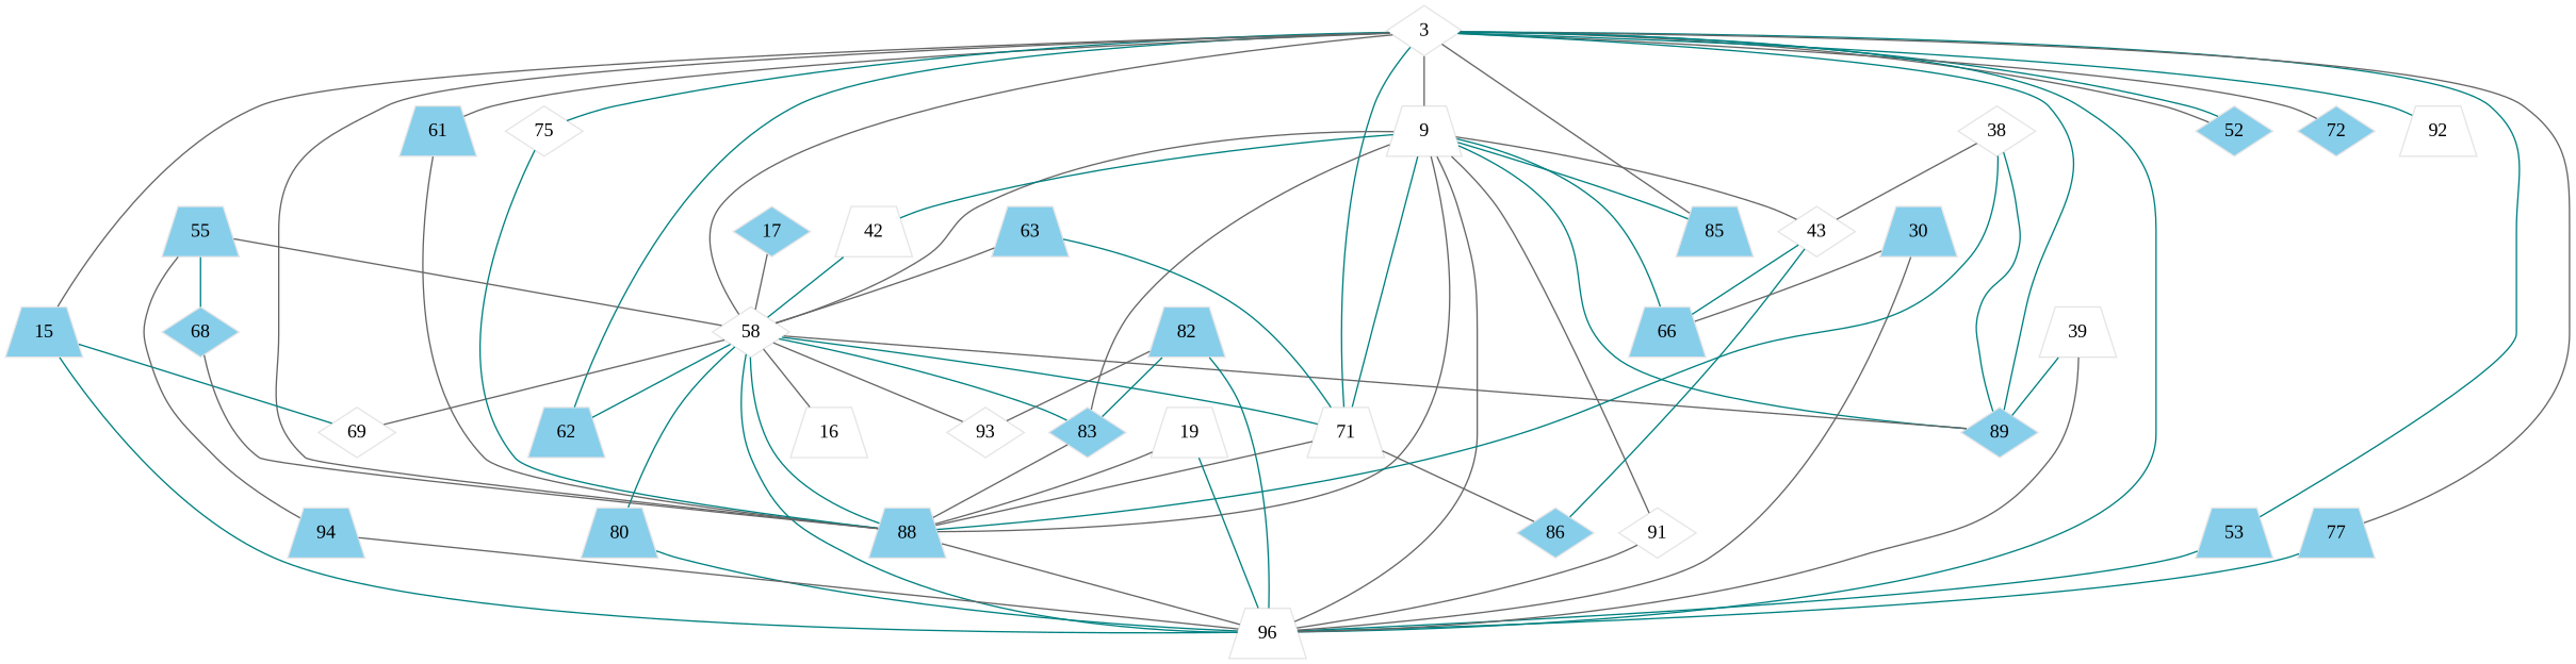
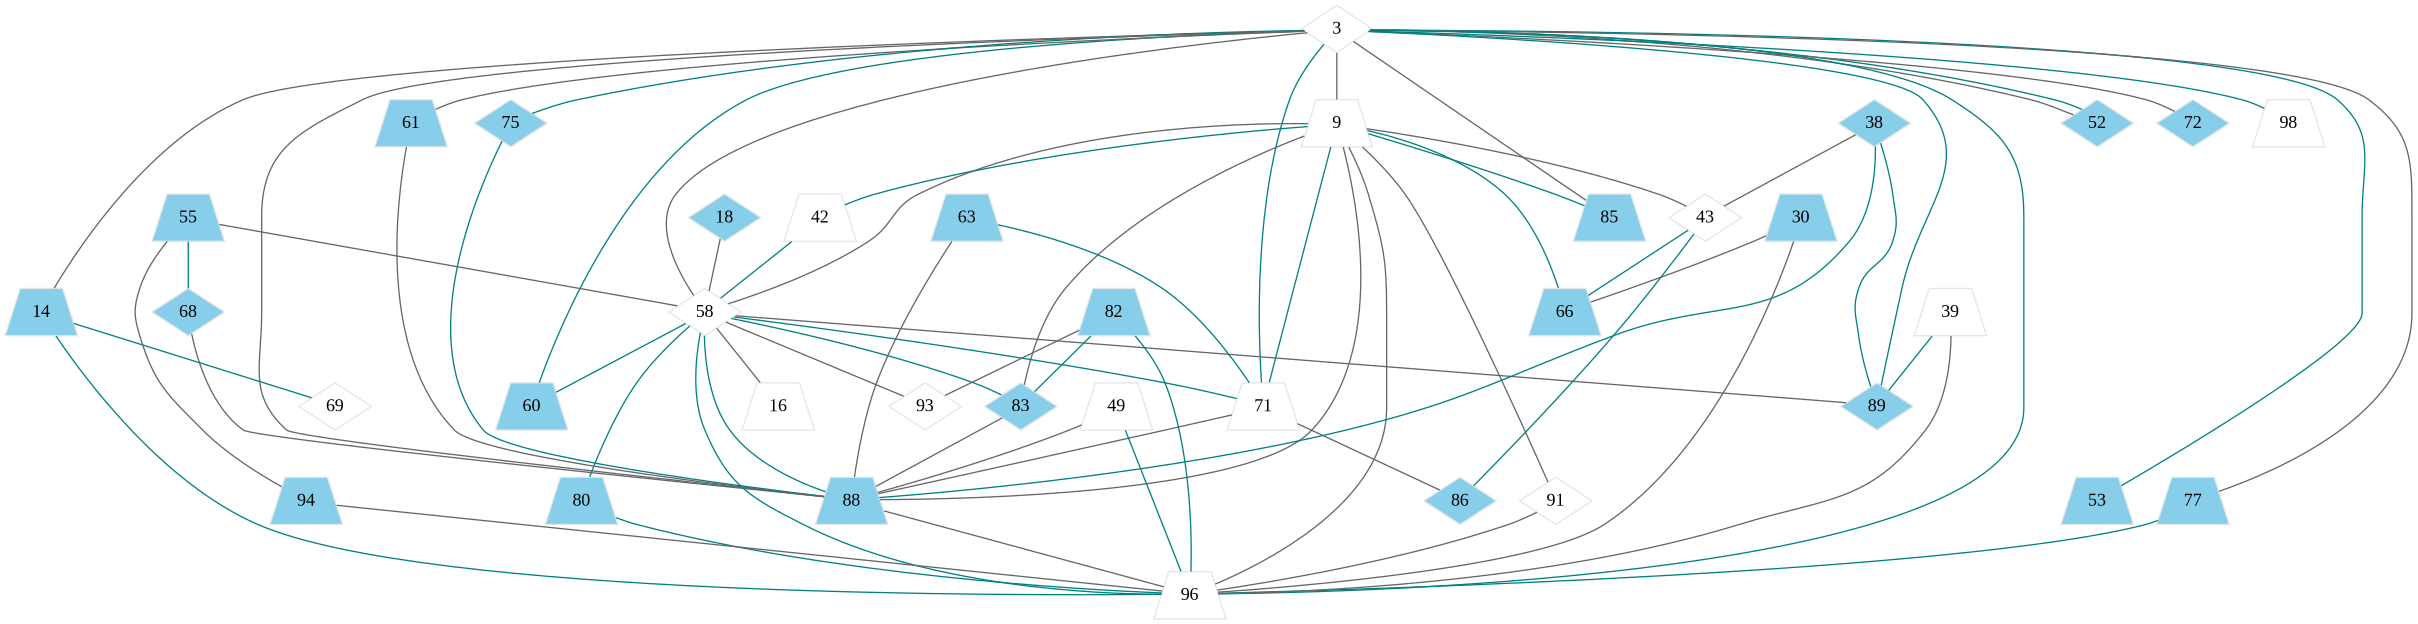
  graph {
    fontname="Liberation Serif"
    node [color=gray90 fillcolor=skyblue fontname="Liberation Serif" shape=trapezium style=filled]
    edge [color=gray40 fontname="Liberation Serif"]
    3 [fillcolor=white shape=diamond super="+2"]
    9 [fillcolor=white super="+1"]
-   15
+   15 [label=14]
    52 [shape=diamond]
    53
    58 [fillcolor=white shape=diamond super="+40+56+10"]
-   60 [label=62]
+   60
    61
    71 [fillcolor=white super="+28+41+51"]
    72 [shape=diamond]
-   75 [fillcolor=white shape=diamond]
+   75 [shape=diamond]
    85
    n13 [label=77 super="+22+59"]
    88 [super="+27+16+62+81+79"]
    89 [shape=diamond super="+35+73+65"]
-   92 [fillcolor=white]
+   92 [fillcolor=white label=98]
    96 [fillcolor=white super="+31+44+95"]
    42 [fillcolor=white]
    43 [fillcolor=white shape=diamond]
    66 [super="+29"]
    83 [shape=diamond super="+11+21"]
    91 [fillcolor=white shape=diamond]
    69 [fillcolor=white shape=diamond super="+34"]
    n24 [fillcolor=white label=16]
    80
    93 [fillcolor=white shape=diamond]
    86 [shape=diamond]
-   18 [shape=diamond label=17]
+   18 [shape=diamond]
    30
-   38 [fillcolor=white shape=diamond]
+   38 [shape=diamond]
    39 [fillcolor=white super="+32"]
-   49 [fillcolor=white label=19]
+   49 [fillcolor=white]
    55 [super="+54+14"]
    68 [shape=diamond]
    94
    63
    82 [super="+77"]
    3 -- 9 [weight=4]
    3 -- 15
    3 -- 52
    3 -- 52 [color=teal]
    3 -- 53 [color=teal]
    3 -- 58 [weight=4]
    3 -- 60 [color=teal]
    3 -- 61
    3 -- 71 [color=teal weight=4]
    3 -- 72 [weight=2]
    3 -- 75 [color=teal]
    3 -- 85
    3 -- n13 [weight=2]
    3 -- 88 [weight=7]
    3 -- 89 [color=teal weight=4]
    3 -- 92 [color=teal weight=2]
    3 -- 96 [color=teal weight=7]
    9 -- 58 [weight=5]
    9 -- 71 [color=teal weight=3]
    9 -- 85 [color=teal]
    9 -- 88 [weight=8]
-   9 -- 89 [color=teal weight=2]
    9 -- 96 [weight=6]
    9 -- 42 [color=teal]
    9 -- 43 [weight=2]
    9 -- 66 [color=teal weight=2]
    9 -- 83 [weight=3]
    9 -- 91
    15 -- 96 [color=teal]
    15 -- 69 [color=teal]
-   53 -- 96 [color=teal]
    58 -- 60 [color=teal]
    58 -- 71 [color=teal]
    58 -- 88 [color=teal weight=9]
    58 -- 89
    58 -- 96 [color=teal weight=9]
    58 -- 83 [color=teal]
-   58 -- 69 [weight=2]
    58 -- n24
    58 -- 80 [color=teal]
    58 -- 93
    61 -- 88
    71 -- 88
    71 -- 86
    75 -- 88 [color=teal]
    n13 -- 96 [color=teal weight=3]
    88 -- 96 [weight=7]
    42 -- 58 [color=teal]
    43 -- 66 [color=teal]
    43 -- 86 [color=teal]
    83 -- 88
    91 -- 96
    80 -- 96 [color=teal]
    18 -- 58 [weight=2]
    30 -- 96
    30 -- 66
    38 -- 88 [color=teal]
    38 -- 89 [color=teal]
    38 -- 43
    39 -- 89 [color=teal]
    39 -- 96 [weight=2]
    49 -- 88
    49 -- 96 [color=teal]
    55 -- 58 [weight=4]
    55 -- 68 [color=teal]
    55 -- 94
    68 -- 88
    94 -- 96
    63 -- 71 [color=teal]
-   63 -- 58
+   63 -- 88
    82 -- 96 [color=teal weight=2]
    82 -- 83 [color=teal weight=2]
    82 -- 93
  }
